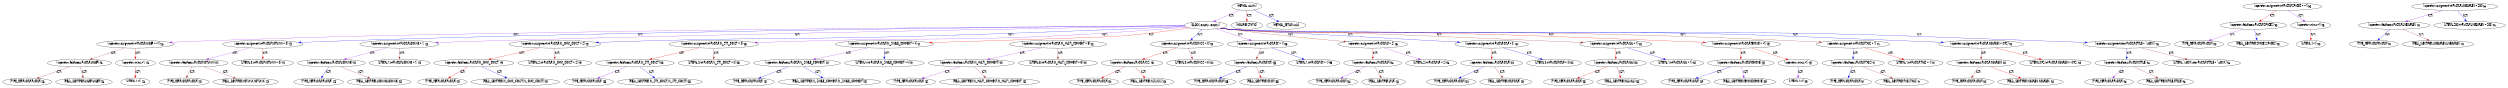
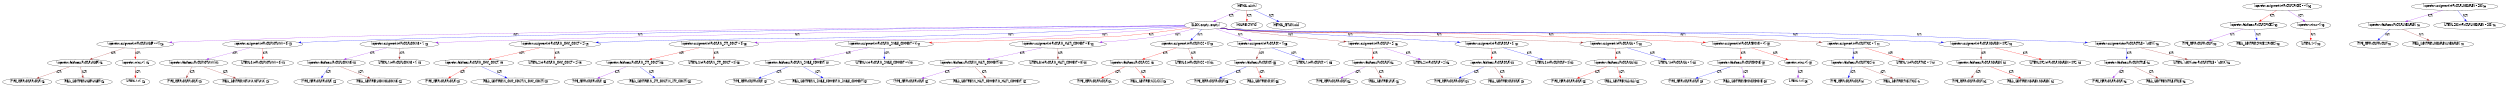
  digraph {
    fontname="Patrick Hand"
    node [fontname="Patrick Hand"]
    edge [color=red fontname="Patrick Hand"]
    n1 [label=<(METHOD,&lt;clinit&gt;)>]
    n2 [label=<(BLOCK,&lt;empty&gt;,&lt;empty&gt;)>]
    n3 [label=<(MODIFIER,STATIC)>]
    n4 [label=<(METHOD_RETURN,void)>]
    n5 [label=<(&lt;operator&gt;.assignment,int FixCRLF.UNDEF = -1)<SUB>126</SUB>>]
    n6 [label=<(&lt;operator&gt;.assignment,int FixCRLF.NOTJAVA = 0)<SUB>127</SUB>>]
    n7 [label=<(&lt;operator&gt;.assignment,int FixCRLF.LOOKING = 1)<SUB>128</SUB>>]
    n8 [label=<(&lt;operator&gt;.assignment,int FixCRLF.IN_CHAR_CONST = 2)<SUB>129</SUB>>]
    n9 [label=<(&lt;operator&gt;.assignment,int FixCRLF.IN_STR_CONST = 3)<SUB>130</SUB>>]
    n10 [label=<(&lt;operator&gt;.assignment,int FixCRLF.IN_SINGLE_COMMENT = 4)<SUB>131</SUB>>]
    n11 [label=<(&lt;operator&gt;.assignment,int FixCRLF.IN_MULTI_COMMENT = 5)<SUB>132</SUB>>]
    n12 [label=<(&lt;operator&gt;.assignment,int FixCRLF.ASIS = 0)<SUB>134</SUB>>]
    n13 [label=<(&lt;operator&gt;.assignment,int FixCRLF.CR = 1)<SUB>135</SUB>>]
    n14 [label=<(&lt;operator&gt;.assignment,int FixCRLF.LF = 2)<SUB>136</SUB>>]
    n15 [label=<(&lt;operator&gt;.assignment,int FixCRLF.CRLF = 3)<SUB>137</SUB>>]
    n16 [label=<(&lt;operator&gt;.assignment,int FixCRLF.ADD = 1)<SUB>138</SUB>>]
    n17 [label=<(&lt;operator&gt;.assignment,int FixCRLF.REMOVE = -1)<SUB>139</SUB>>]
    n18 [label=<(&lt;operator&gt;.assignment,int FixCRLF.TABS = 1)<SUB>141</SUB>>]
    n19 [label=<(&lt;operator&gt;.assignment,int FixCRLF.INBUFLEN = 8192)<SUB>143</SUB>>]
    n20 [label=<(&lt;operator&gt;.assignment,char FixCRLF.CTRLZ = '\u001A')<SUB>146</SUB>>]
    n21 [label=<(&lt;operator&gt;.fieldAccess,FixCRLF.UNDEF)<SUB>126</SUB>>]
    n22 [label=<(&lt;operator&gt;.minus,-1)<SUB>126</SUB>>]
    n23 [label=<(&lt;operator&gt;.fieldAccess,FixCRLF.NOTJAVA)<SUB>127</SUB>>]
    n24 [label=<(LITERAL,0,int FixCRLF.NOTJAVA = 0)<SUB>127</SUB>>]
    n25 [label=<(&lt;operator&gt;.fieldAccess,FixCRLF.LOOKING)<SUB>128</SUB>>]
    n26 [label=<(LITERAL,1,int FixCRLF.LOOKING = 1)<SUB>128</SUB>>]
    n27 [label=<(&lt;operator&gt;.fieldAccess,FixCRLF.IN_CHAR_CONST)<SUB>129</SUB>>]
    n28 [label=<(LITERAL,2,int FixCRLF.IN_CHAR_CONST = 2)<SUB>129</SUB>>]
    n29 [label=<(&lt;operator&gt;.fieldAccess,FixCRLF.IN_STR_CONST)<SUB>130</SUB>>]
    n30 [label=<(LITERAL,3,int FixCRLF.IN_STR_CONST = 3)<SUB>130</SUB>>]
    n31 [label=<(&lt;operator&gt;.fieldAccess,FixCRLF.IN_SINGLE_COMMENT)<SUB>131</SUB>>]
    n32 [label=<(LITERAL,4,int FixCRLF.IN_SINGLE_COMMENT = 4)<SUB>131</SUB>>]
    n33 [label=<(&lt;operator&gt;.fieldAccess,FixCRLF.IN_MULTI_COMMENT)<SUB>132</SUB>>]
    n34 [label=<(LITERAL,5,int FixCRLF.IN_MULTI_COMMENT = 5)<SUB>132</SUB>>]
    n35 [label=<(&lt;operator&gt;.fieldAccess,FixCRLF.ASIS)<SUB>134</SUB>>]
    n36 [label=<(LITERAL,0,int FixCRLF.ASIS = 0)<SUB>134</SUB>>]
    n37 [label=<(&lt;operator&gt;.fieldAccess,FixCRLF.CR)<SUB>135</SUB>>]
-   n38 [label=<(LITERAL,1,int FixCRLF.CR = 1)<SUB>195</SUB>>]
+   n38 [label=<(LITERAL,1,int FixCRLF.CR = 1)<SUB>135</SUB>>]
    n39 [label=<(&lt;operator&gt;.fieldAccess,FixCRLF.LF)<SUB>136</SUB>>]
    n40 [label=<(LITERAL,2,int FixCRLF.LF = 2)<SUB>136</SUB>>]
    n41 [label=<(&lt;operator&gt;.fieldAccess,FixCRLF.CRLF)<SUB>137</SUB>>]
    n42 [label=<(LITERAL,3,int FixCRLF.CRLF = 3)<SUB>137</SUB>>]
    n43 [label=<(&lt;operator&gt;.fieldAccess,FixCRLF.ADD)<SUB>138</SUB>>]
    n44 [label=<(LITERAL,1,int FixCRLF.ADD = 1)<SUB>138</SUB>>]
    n45 [label=<(&lt;operator&gt;.fieldAccess,FixCRLF.REMOVE)<SUB>139</SUB>>]
    n46 [label=<(&lt;operator&gt;.minus,-1)<SUB>139</SUB>>]
    n47 [label=<(&lt;operator&gt;.assignment,int FixCRLF.SPACES = -1)<SUB>140</SUB>>]
    n48 [label=<(&lt;operator&gt;.fieldAccess,FixCRLF.SPACES)<SUB>140</SUB>>]
    n49 [label=<(&lt;operator&gt;.minus,-1)<SUB>140</SUB>>]
    n50 [label=<(&lt;operator&gt;.fieldAccess,FixCRLF.TABS)<SUB>141</SUB>>]
    n51 [label=<(LITERAL,1,int FixCRLF.TABS = 1)<SUB>141</SUB>>]
    n52 [label=<(&lt;operator&gt;.fieldAccess,FixCRLF.INBUFLEN)<SUB>143</SUB>>]
    n53 [label=<(LITERAL,8192,int FixCRLF.INBUFLEN = 8192)<SUB>143</SUB>>]
    n54 [label=<(&lt;operator&gt;.assignment,int FixCRLF.LINEBUFLEN = 200)<SUB>144</SUB>>]
    n55 [label=<(&lt;operator&gt;.fieldAccess,FixCRLF.LINEBUFLEN)<SUB>144</SUB>>]
    n56 [label=<(LITERAL,200,int FixCRLF.LINEBUFLEN = 200)<SUB>144</SUB>>]
    n57 [label=<(&lt;operator&gt;.fieldAccess,FixCRLF.CTRLZ)<SUB>146</SUB>>]
    n58 [label=<(LITERAL,'\u001A',char FixCRLF.CTRLZ = '\u001A')<SUB>146</SUB>>]
    n59 [label=<(TYPE_REF,FixCRLF,FixCRLF)<SUB>126</SUB>>]
    n60 [label=<(FIELD_IDENTIFIER,UNDEF,UNDEF)<SUB>126</SUB>>]
    n61 [label=<(LITERAL,1,-1)<SUB>126</SUB>>]
    n62 [label=<(TYPE_REF,FixCRLF,FixCRLF)<SUB>127</SUB>>]
    n63 [label=<(FIELD_IDENTIFIER,NOTJAVA,NOTJAVA)<SUB>127</SUB>>]
    n64 [label=<(TYPE_REF,FixCRLF,FixCRLF)<SUB>128</SUB>>]
    n65 [label=<(FIELD_IDENTIFIER,LOOKING,LOOKING)<SUB>128</SUB>>]
    n66 [label=<(TYPE_REF,FixCRLF,FixCRLF)<SUB>129</SUB>>]
    n67 [label=<(FIELD_IDENTIFIER,IN_CHAR_CONST,IN_CHAR_CONST)<SUB>129</SUB>>]
    n68 [label=<(TYPE_REF,FixCRLF,FixCRLF)<SUB>130</SUB>>]
    n69 [label=<(FIELD_IDENTIFIER,IN_STR_CONST,IN_STR_CONST)<SUB>130</SUB>>]
    n70 [label=<(TYPE_REF,FixCRLF,FixCRLF)<SUB>131</SUB>>]
    n71 [label=<(FIELD_IDENTIFIER,IN_SINGLE_COMMENT,IN_SINGLE_COMMENT)<SUB>131</SUB>>]
    n72 [label=<(TYPE_REF,FixCRLF,FixCRLF)<SUB>132</SUB>>]
    n73 [label=<(FIELD_IDENTIFIER,IN_MULTI_COMMENT,IN_MULTI_COMMENT)<SUB>132</SUB>>]
    n74 [label=<(TYPE_REF,FixCRLF,FixCRLF)<SUB>134</SUB>>]
    n75 [label=<(FIELD_IDENTIFIER,ASIS,ASIS)<SUB>134</SUB>>]
    n76 [label=<(TYPE_REF,FixCRLF,FixCRLF)<SUB>135</SUB>>]
    n77 [label=<(FIELD_IDENTIFIER,CR,CR)<SUB>135</SUB>>]
    n78 [label=<(TYPE_REF,FixCRLF,FixCRLF)<SUB>136</SUB>>]
    n79 [label=<(FIELD_IDENTIFIER,LF,LF)<SUB>136</SUB>>]
    n80 [label=<(TYPE_REF,FixCRLF,FixCRLF)<SUB>137</SUB>>]
    n81 [label=<(FIELD_IDENTIFIER,CRLF,CRLF)<SUB>137</SUB>>]
    n82 [label=<(TYPE_REF,FixCRLF,FixCRLF)<SUB>138</SUB>>]
    n83 [label=<(FIELD_IDENTIFIER,ADD,ADD)<SUB>138</SUB>>]
    n84 [label=<(TYPE_REF,FixCRLF,FixCRLF)<SUB>139</SUB>>]
    n85 [label=<(FIELD_IDENTIFIER,REMOVE,REMOVE)<SUB>139</SUB>>]
    n86 [label=<(LITERAL,1,-1)<SUB>139</SUB>>]
    n87 [label=<(TYPE_REF,FixCRLF,FixCRLF)<SUB>140</SUB>>]
    n88 [label=<(FIELD_IDENTIFIER,SPACES,SPACES)<SUB>140</SUB>>]
    n89 [label=<(LITERAL,1,-1)<SUB>140</SUB>>]
    n90 [label=<(TYPE_REF,FixCRLF,FixCRLF)<SUB>141</SUB>>]
    n91 [label=<(FIELD_IDENTIFIER,TABS,TABS)<SUB>141</SUB>>]
    n92 [label=<(TYPE_REF,FixCRLF,FixCRLF)<SUB>143</SUB>>]
    n93 [label=<(FIELD_IDENTIFIER,INBUFLEN,INBUFLEN)<SUB>143</SUB>>]
    n94 [label=<(TYPE_REF,FixCRLF,FixCRLF)<SUB>144</SUB>>]
    n95 [label=<(FIELD_IDENTIFIER,LINEBUFLEN,LINEBUFLEN)<SUB>144</SUB>>]
    n96 [label=<(TYPE_REF,FixCRLF,FixCRLF)<SUB>146</SUB>>]
    n97 [label=<(FIELD_IDENTIFIER,CTRLZ,CTRLZ)<SUB>146</SUB>>]
    n1 -> n2 [color=purple label="AST: "]
    n1 -> n3 [label="AST: "]
    n1 -> n4 [color=blue label="AST: "]
    n2 -> n5 [color=purple label="AST: "]
    n2 -> n6 [color=blue label="AST: "]
    n2 -> n7 [color=purple label="AST: "]
    n2 -> n8 [color=blue label="AST: "]
    n2 -> n9 [color=purple label="AST: "]
    n2 -> n10 [label="AST: "]
+   n2 -> n11 [color=purple label="AST: "]
    n2 -> n12 [color=blue label="AST: "]
    n2 -> n13 [color=purple label="AST: "]
    n2 -> n14 [color=brown label="AST: "]
    n2 -> n15 [color=blue label="AST: "]
    n2 -> n16 [color=brown label="AST: "]
    n2 -> n17 [label="AST: "]
    n2 -> n18 [color=brown label="AST: "]
    n2 -> n19 [color=blue label="AST: "]
    n2 -> n20 [color=blue label="AST: "]
    n5 -> n21 [color=brown label="AST: "]
    n5 -> n22 [label="AST: "]
    n6 -> n23 [color=purple label="AST: "]
    n6 -> n24 [label="AST: "]
    n7 -> n25 [color=purple label="AST: "]
    n7 -> n26 [color=brown label="AST: "]
    n8 -> n27 [label="AST: "]
    n8 -> n28 [color=brown label="AST: "]
    n9 -> n29 [label="AST: "]
    n9 -> n30 [color=brown label="AST: "]
    n10 -> n31 [color=purple label="AST: "]
    n10 -> n32 [color=blue label="AST: "]
    n11 -> n33 [color=purple label="AST: "]
    n11 -> n34 [color=brown label="AST: "]
    n12 -> n35 [label="AST: "]
    n12 -> n36 [color=brown label="AST: "]
    n13 -> n37 [color=brown label="AST: "]
    n13 -> n38 [color=blue label="AST: "]
    n14 -> n39 [label="AST: "]
    n14 -> n40 [color=purple label="AST: "]
    n15 -> n41 [label="AST: "]
    n15 -> n42 [color=blue label="AST: "]
    n16 -> n43 [label="AST: "]
    n16 -> n44 [color=blue label="AST: "]
    n17 -> n45 [label="AST: "]
    n17 -> n46 [label="AST: "]
    n18 -> n50 [color=blue label="AST: "]
    n18 -> n51 [label="AST: "]
    n19 -> n52 [color=brown label="AST: "]
    n19 -> n53 [label="AST: "]
    n20 -> n57 [color=blue label="AST: "]
    n20 -> n58 [color=brown label="AST: "]
    n21 -> n59 [color=brown label="AST: "]
    n21 -> n60 [color=brown label="AST: "]
    n22 -> n61 [label="AST: "]
    n23 -> n62 [color=brown label="AST: "]
    n23 -> n63 [color=brown label="AST: "]
    n25 -> n64 [color=blue label="AST: "]
    n25 -> n65 [color=brown label="AST: "]
    n27 -> n66 [label="AST: "]
    n27 -> n67 [color=blue label="AST: "]
    n29 -> n68 [color=purple label="AST: "]
    n29 -> n69 [color=blue label="AST: "]
    n31 -> n70 [color=blue label="AST: "]
    n31 -> n71 [color=blue label="AST: "]
    n33 -> n72 [color=purple label="AST: "]
    n33 -> n73 [color=brown label="AST: "]
    n35 -> n74 [label="AST: "]
    n35 -> n75 [label="AST: "]
    n37 -> n76 [color=blue label="AST: "]
    n37 -> n77 [label="AST: "]
    n39 -> n78 [color=purple label="AST: "]
    n39 -> n79 [color=brown label="AST: "]
    n41 -> n80 [color=blue label="AST: "]
    n41 -> n81 [color=brown label="AST: "]
    n43 -> n82 [label="AST: "]
    n43 -> n83 [label="AST: "]
    n45 -> n84 [color=blue label="AST: "]
    n45 -> n85 [color=purple label="AST: "]
    n46 -> n86 [color=purple label="AST: "]
    n47 -> n48 [label="AST: "]
    n47 -> n49 [color=purple label="AST: "]
    n48 -> n87 [color=purple label="AST: "]
    n48 -> n88 [color=blue label="AST: "]
    n49 -> n89 [label="AST: "]
    n50 -> n90 [color=blue label="AST: "]
    n50 -> n91 [color=brown label="AST: "]
    n52 -> n92 [color=brown label="AST: "]
    n52 -> n93 [label="AST: "]
    n54 -> n55 [color=purple label="AST: "]
    n54 -> n56 [color=blue label="AST: "]
    n55 -> n94 [color=blue label="AST: "]
    n55 -> n95 [color=brown label="AST: "]
    n57 -> n96 [color=purple label="AST: "]
    n57 -> n97 [color=brown label="AST: "]
  }
